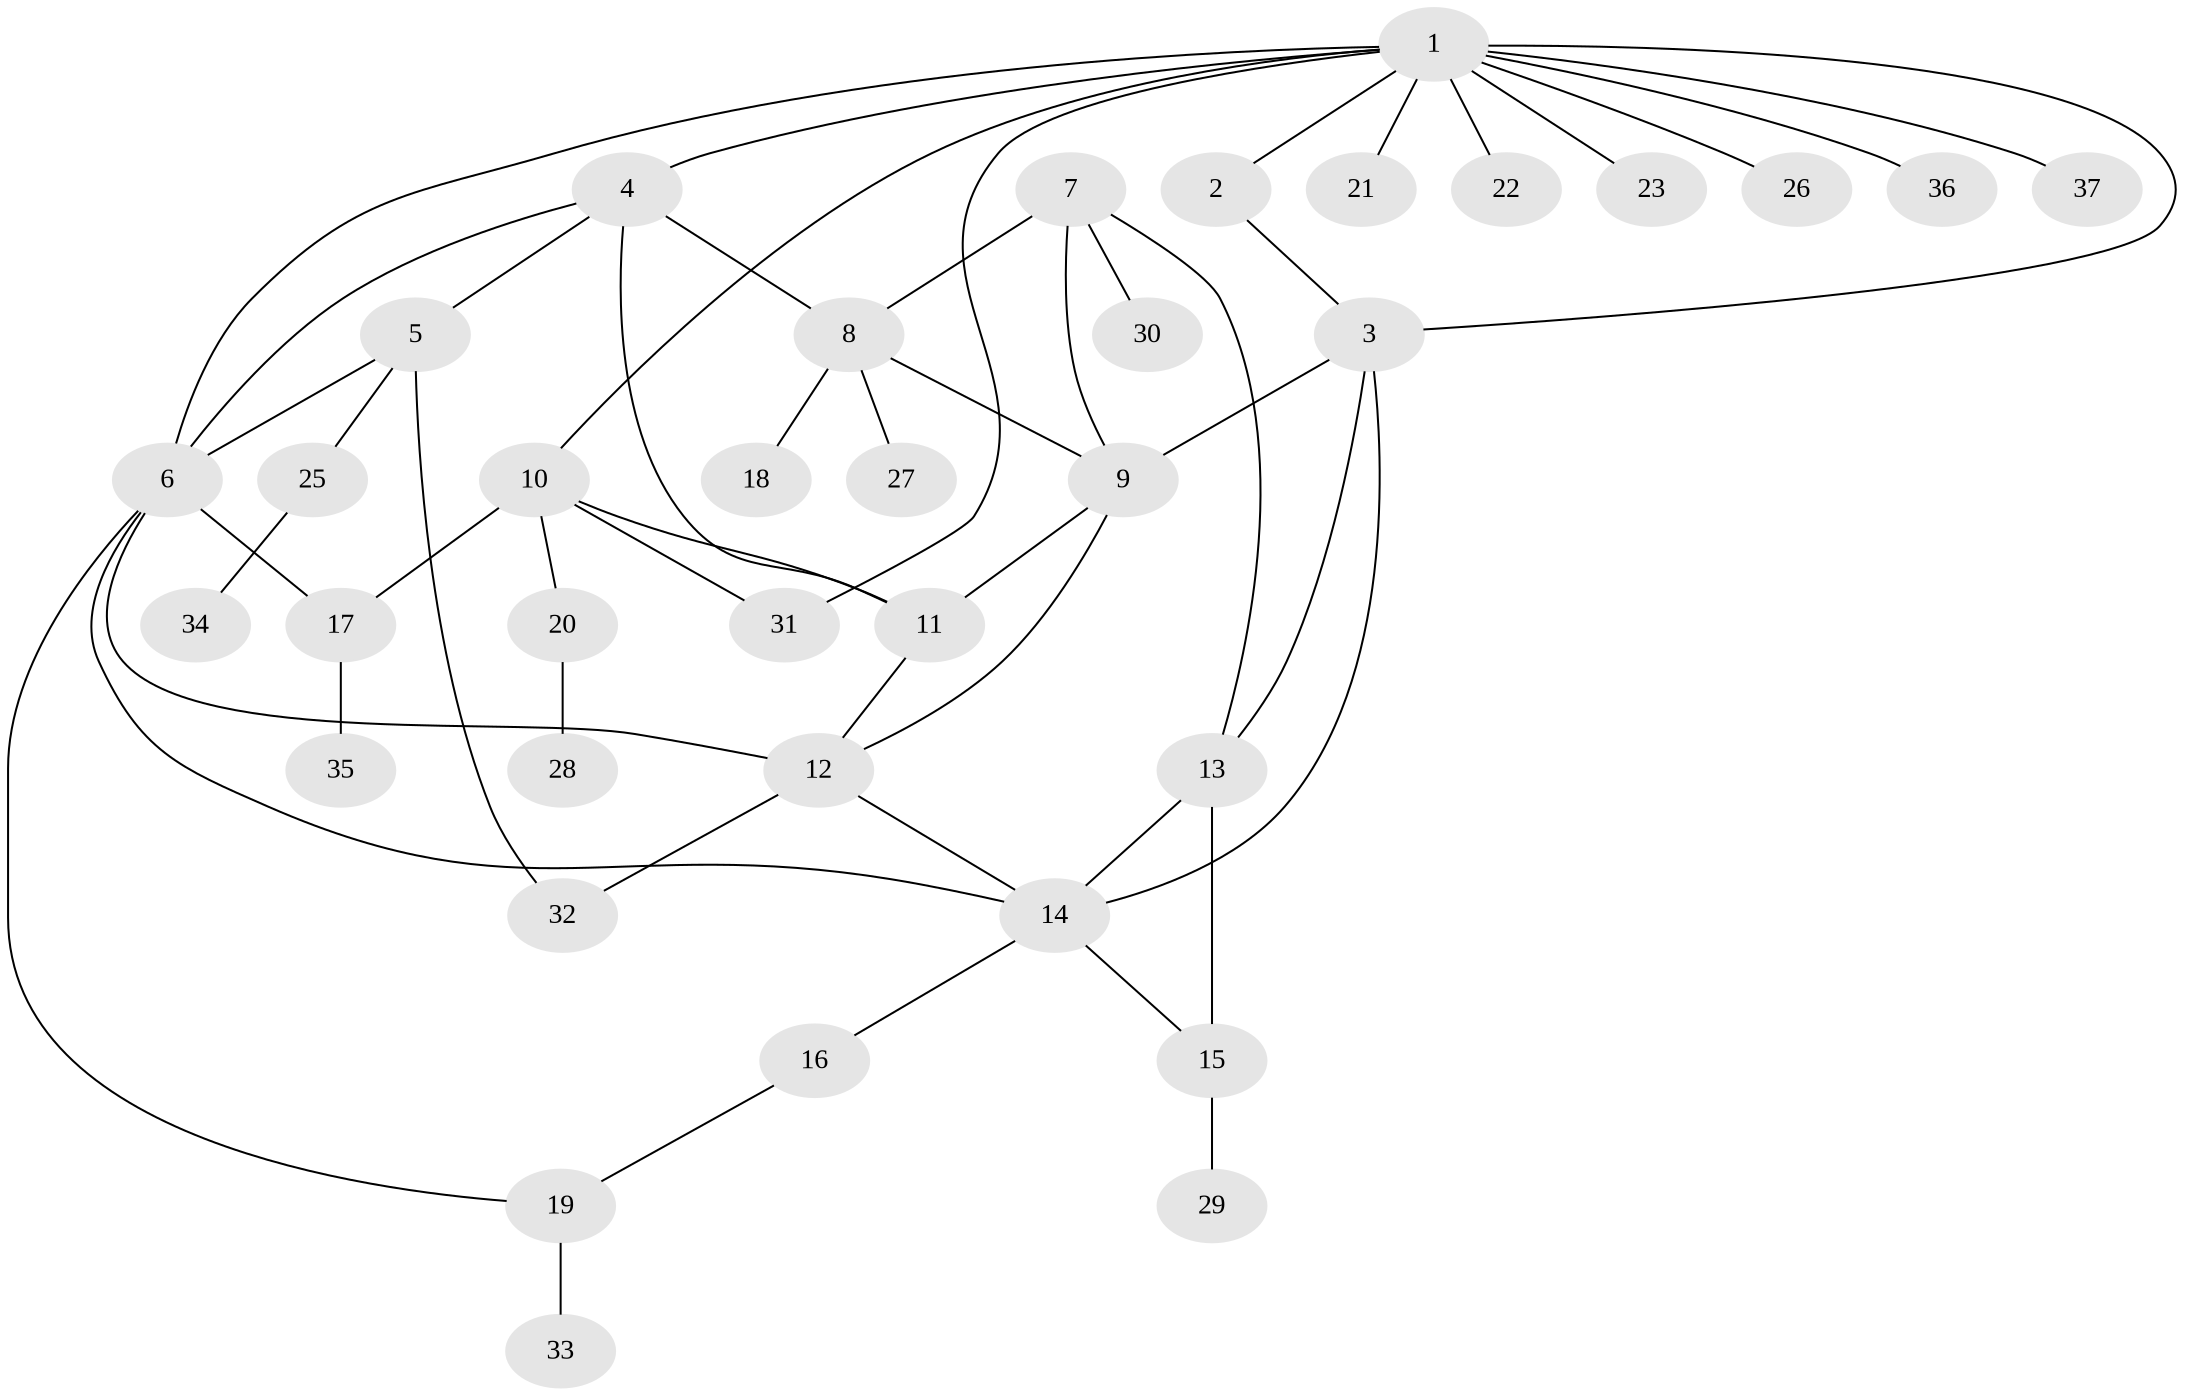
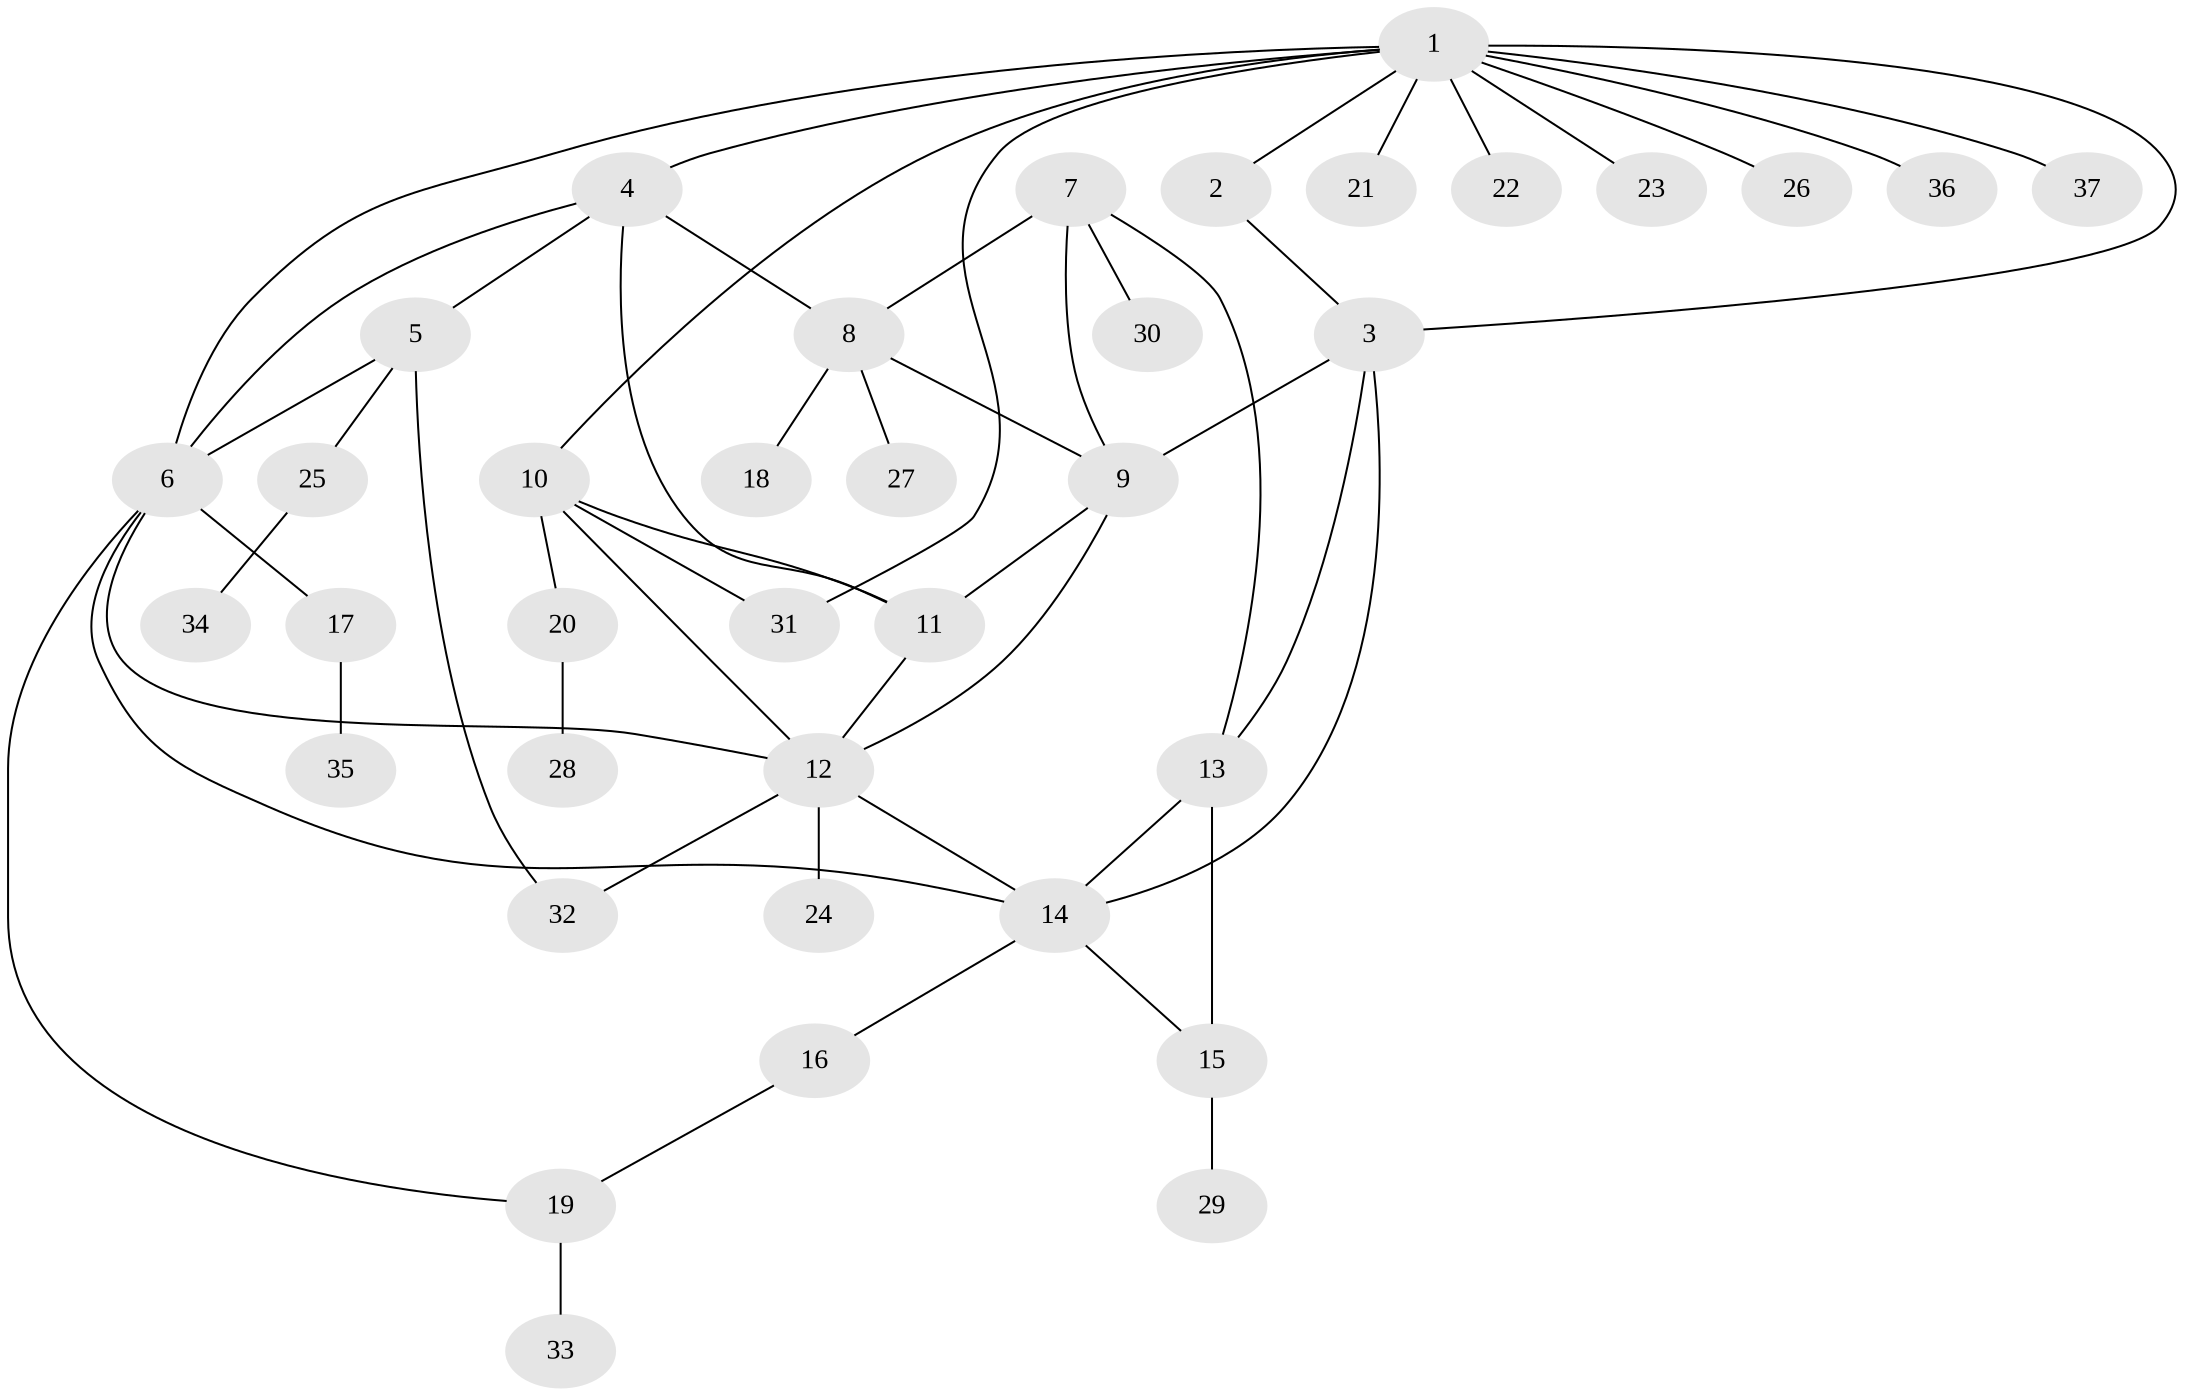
  graph {
    fontname="Liberation Serif"
    node [color=gray90 fontname="Liberation Serif" style=filled]
    edge [fontname="Liberation Serif" weight=1.0]
    1
    2
    3
    4
    6
    10
    21
    22
    23
    26
    31
    36
    37
    9
    13
    14
    5
    8
    11
    12
    17
    19
    20
    15
    16
    25
    32
    18
    27
    34
+   24
    35
    33
    7
    30
    28
    29
    1 -- 2
    1 -- 3
    1 -- 4
    1 -- 6
    1 -- 10
    1 -- 21
    1 -- 22
    1 -- 23
    1 -- 26
    1 -- 31
    1 -- 36
    1 -- 37
    2 -- 3
    3 -- 9
    3 -- 13
    3 -- 14
    4 -- 6
    4 -- 5
    4 -- 8
    4 -- 11 [weight=2.0]
    6 -- 14
    6 -- 12
    6 -- 17
    6 -- 19
    10 -- 31
    10 -- 11
-   10 -- 17
+   10 -- 12
    10 -- 20
    9 -- 11
    9 -- 12
    13 -- 14
    13 -- 15 [weight=3.0]
    14 -- 15
    14 -- 16
    5 -- 6
    5 -- 25
    5 -- 32
    8 -- 9
    8 -- 18
    8 -- 27
    11 -- 12
    12 -- 14
    12 -- 32
+   12 -- 24
    17 -- 35
    19 -- 33
    20 -- 28
    15 -- 29
    16 -- 19
    25 -- 34
    7 -- 9
    7 -- 13
    7 -- 8
    7 -- 30 [weight=2.0]
  }
